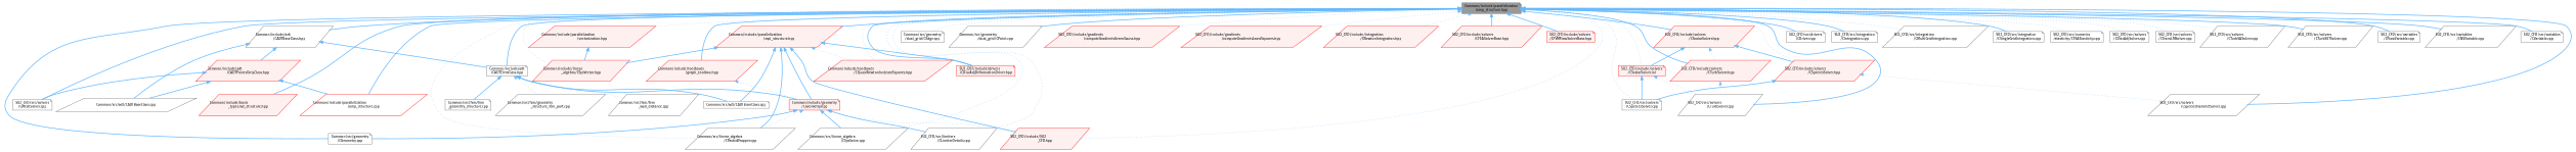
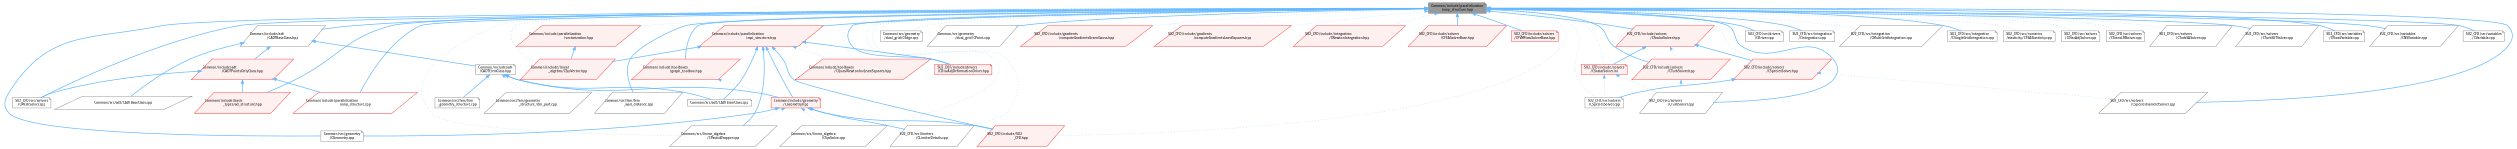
  digraph {
    fontname="Fira Sans"
    node [color=grey40 fillcolor=white fontname="Fira Sans" fontsize=10 shape=parallelogram style=filled]
    edge [color=steelblue1 dir=back fontname="Fira Sans" fontsize=10 labelfontname=Helvetica labelfontsize=10 style=bold]
    n1 [color=gray40 fillcolor=grey60 fontcolor=black height=0.2 label="Common/include/parallelization\l/omp_structure.hpp" shape=note width=0.4]
    n2 [height=0.2 label="Common/include/adt\l/CADTBaseClass.hpp" width=0.4]
    n3 [height=0.2 label="Common/include/adt\l/CADTElemClass.hpp" shape=note width=0.4]
    n4 [height=0.2 label="Common/src/geometry\l/CGeometry.cpp" shape=note width=0.4]
    n5 [height=0.2 label="Common/src/linear_algebra\l/CPastixWrapper.cpp" width=0.4]
    n6 [height=0.2 label="Common/src/linear_algebra\l/CSysSolve.cpp" width=0.4]
    n7 [color=red fillcolor="#FFF0F0" height=0.2 label="SU2_CFD/include/SU2\l_CFD.hpp" width=0.4]
    n8 [height=0.2 label="SU2_CFD/src/limiters\l/CLimiterDetails.cpp" width=0.4]
    n9 [height=0.2 label="SU2_CFD/src/solvers\l/CMeshSolver.cpp" shape=note width=0.4]
    n10 [color=red fillcolor="#FFF0F0" height=0.2 label="Common/include/basic\l_types/ad_structure.hpp" width=0.4]
    n11 [color=red fillcolor="#FFF0F0" height=0.2 label="Common/include/linear\l_algebra/CSysVector.hpp" width=0.4]
    n12 [color=red fillcolor="#FFF0F0" height=0.2 label="Common/include/parallelization\l/mpi_structure.hpp" width=0.4]
    n13 [color=red fillcolor="#FFF0F0" height=0.2 label="Common/include/toolboxes\l/CQuasiNewtonInvLeastSquares.hpp" width=0.4]
    n14 [color=red fillcolor="#FFF0F0" height=0.2 label="SU2_DEF/include/drivers\l/CDiscAdjDeformationDriver.hpp" shape=note width=0.4]
    n15 [color=red height=0.2 label="Common/include/parallelization\l/omp_structure.cpp" width=0.4]
    n16 [color=red fillcolor="#FFF0F0" height=0.2 label="Common/include/parallelization\l/vectorization.hpp" width=0.4]
    n17 [color=red fillcolor="#FFF0F0" height=0.2 label="Common/include/toolboxes\l/graph_toolbox.hpp" width=0.4]
    n18 [height=0.2 label="Common/src/geometry\l/dual_grid/CEdge.cpp" shape=note width=0.4]
    n19 [height=0.2 label="Common/src/geometry\l/dual_grid/CPoint.cpp" width=0.4]
    n20 [color=red fillcolor="#FFF0F0" height=0.2 label="SU2_CFD/include/gradients\l/computeGradientsGreenGauss.hpp" width=0.4]
    n21 [color=red fillcolor="#FFF0F0" height=0.2 label="SU2_CFD/include/gradients\l/computeGradientsLeastSquares.hpp" width=0.4]
    n22 [color=red fillcolor="#FFF0F0" height=0.2 label="SU2_CFD/include/integration\l/CNewtonIntegration.hpp" width=0.4]
    n23 [color=red fillcolor="#FFF0F0" height=0.2 label="SU2_CFD/include/solvers\l/CFEASolverBase.hpp" width=0.4]
    n24 [color=red fillcolor="#FFF0F0" height=0.2 label="SU2_CFD/include/solvers\l/CFVMFlowSolverBase.hpp" shape=note width=0.4]
    n25 [color=red fillcolor="#FFF0F0" height=0.2 label="SU2_CFD/include/solvers\l/CScalarSolver.hpp" width=0.4]
    n26 [color=red fillcolor="#FFF0F0" height=0.2 label="SU2_CFD/include/solvers\l/CScalarSolver.inl" shape=note width=0.4]
    n27 [height=0.2 label="SU2_CFD/src/solvers\l/CSpeciesSolver.cpp" shape=note width=0.4]
    n28 [height=0.2 label="SU2_CFD/src/solvers\l/CTurbSolver.cpp" width=0.4]
    n29 [color=red fillcolor="#FFF0F0" height=0.2 label="SU2_CFD/include/solvers\l/CSpeciesSolver.hpp" width=0.4]
    n30 [height=0.2 label="SU2_CFD/src/solvers\l/CSpeciesFlameletSolver.cpp" width=0.4]
    n31 [color=red fillcolor="#FFF0F0" height=0.2 label="SU2_CFD/include/solvers\l/CTurbSolver.hpp" width=0.4]
    n32 [height=0.2 label="SU2_CFD/src/drivers\l/CDriver.cpp" shape=note width=0.4]
    n33 [height=0.2 label="SU2_CFD/src/integration\l/CIntegration.cpp" shape=note width=0.4]
    n34 [height=0.2 label="SU2_CFD/src/integration\l/CMultiGridIntegration.cpp" width=0.4]
    n35 [height=0.2 label="SU2_CFD/src/integration\l/CSingleGridIntegration.cpp" shape=note width=0.4]
    n36 [height=0.2 label="SU2_CFD/src/numerics\l/elasticity/CFEAElasticity.cpp" shape=note width=0.4]
    n37 [height=0.2 label="SU2_CFD/src/solvers\l/CDiscAdjSolver.cpp" shape=note width=0.4]
    n38 [height=0.2 label="SU2_CFD/src/solvers\l/CTransLMSolver.cpp" shape=note width=0.4]
    n39 [height=0.2 label="SU2_CFD/src/solvers\l/CTurbSASolver.cpp" width=0.4]
    n40 [height=0.2 label="SU2_CFD/src/solvers\l/CTurbSSTSolver.cpp" width=0.4]
    n41 [height=0.2 label="SU2_CFD/src/variables\l/CFlowVariable.cpp" shape=note width=0.4]
    n42 [height=0.2 label="SU2_CFD/src/variables\l/CNSVariable.cpp" width=0.4]
    n43 [height=0.2 label="SU2_CFD/src/variables\l/CVariable.cpp" shape=note width=0.4]
    n44 [color=red fillcolor="#FFF0F0" height=0.2 label="Common/include/adt\l/CADTPointsOnlyClass.hpp" width=0.4]
    n45 [height=0.2 label="Common/src/adt/CADTBaseClass.cpp" width=0.4]
    n46 [color=red fillcolor="#FFF0F0" height=0.2 label="Common/include/geometry\l/CGeometry.hpp" shape=note width=0.4]
    n47 [height=0.2 label="Common/src/adt/CADTElemClass.cpp" shape=note width=0.4]
    n48 [height=0.2 label="Common/src/fem/fem\l_geometry_structure.cpp" shape=note width=0.4]
    n49 [height=0.2 label="Common/src/fem/fem\l_wall_distance.cpp" width=0.4]
    n50 [height=0.2 label="Common/src/fem/geometry\l_structure_fem_part.cpp" width=0.4]
    n1 -> n2
-   n1 -> n3
+   n1 -> n49
    n1 -> n4
    n1 -> n5 [style=dotted]
    n1 -> n6 [style=dotted]
    n1 -> n7 [style=dotted]
    n1 -> n8 [style=dotted]
    n1 -> n9
    n1 -> n10
    n1 -> n11 [style=dotted]
    n1 -> n12
    n1 -> n13 [style=dotted]
    n1 -> n14
    n1 -> n15
    n1 -> n16 [style=dotted]
    n1 -> n17
    n1 -> n18 [style=dotted]
    n1 -> n19
    n1 -> n20 [style=dotted]
    n1 -> n21 [style=dotted]
    n1 -> n22 [style=dotted]
    n1 -> n23
    n1 -> n24
    n1 -> n25
    n1 -> n26 [style=dotted]
    n1 -> n27 [style=dotted]
    n1 -> n28
    n1 -> n29 [style=dotted]
    n1 -> n30
    n1 -> n31
    n1 -> n32
    n1 -> n33
    n1 -> n34 [style=dotted]
    n1 -> n35
    n1 -> n36 [style=dotted]
    n1 -> n37 [style=dotted]
    n1 -> n38 [style=dotted]
    n1 -> n39 [style=dotted]
    n1 -> n40
    n1 -> n41
    n1 -> n42
    n1 -> n43
    n2 -> n3
    n2 -> n44
    n2 -> n45
    n3 -> n46
    n3 -> n47
    n3 -> n48
    n3 -> n49 [style=dotted]
    n3 -> n50 [style=dotted]
    n12 -> n5
    n12 -> n7
    n12 -> n11
    n12 -> n13 [style=dotted]
    n12 -> n14
    n12 -> n46
    n12 -> n47
    n16 -> n11
    n17 -> n46 [style=dotted]
    n25 -> n26
    n25 -> n29
    n25 -> n31 [style=dotted]
-   n26 -> n27
+   n26 -> n27 [style=dotted]
    n26 -> n28 [style=dotted]
    n29 -> n27
    n29 -> n30 [style=dotted]
    n31 -> n28 [style=dotted]
    n44 -> n9
    n44 -> n15
-   n44 -> n45
+   n44 -> n10
    n46 -> n4
    n46 -> n5 [style=dotted]
-   n46 -> n6
-   n46 -> n7 [style=dotted]
+   n46 -> n6 [style=dotted]
+   n46 -> n7
    n46 -> n8
  }
